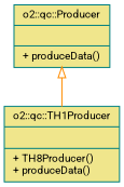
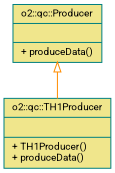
  digraph {
    fontname=Roboto
    node [color=teal fillcolor=khaki fontname=Roboto fontsize=10 shape=record style=filled]
-   n1 [fontcolor=black height=0.2 label="{o2::qc::TH1Producer\n||+ TH8Producer()\l+ produceData()\l}" width=0.4]
+   n1 [fontcolor=black height=0.2 label="{o2::qc::TH1Producer\n||+ TH1Producer()\l+ produceData()\l}" width=0.4]
    n2 [height=0.2 label="{o2::qc::Producer\n||+ produceData()\l}" width=0.4]
    n2 -> n1 [arrowtail=onormal color=darkorange dir=back fontname=Roboto fontsize=10 labelfontname=Helvetica labelfontsize=10 style=solid]
  }
